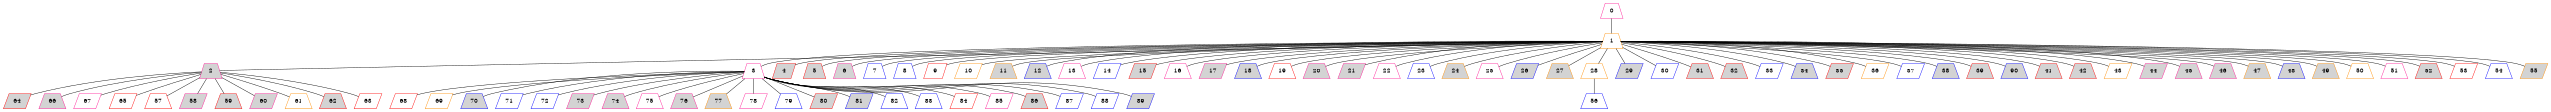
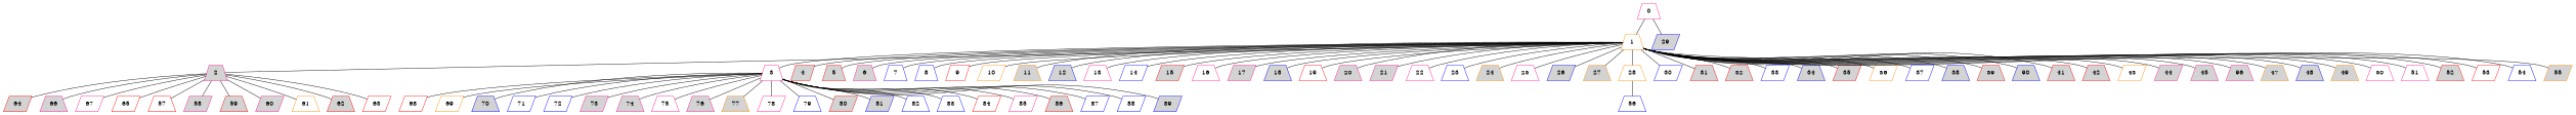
  graph {
    node [color=blue fillcolor=lightgrey shape=trapezium style=filled]
    0 [color=deeppink fillcolor=white]
    1 [color=darkorange fillcolor=white]
    2 [color=deeppink]
    3 [color=deeppink fillcolor=white]
    4 [color=red shape=parallelogram]
    5 [color=red]
    6 [color=deeppink]
    7 [fillcolor=white]
    8 [fillcolor=white]
    9 [color=red fillcolor=white shape=parallelogram]
    10 [color=darkorange fillcolor=white shape=parallelogram]
    11 [color=darkorange]
    12
    13 [color=deeppink fillcolor=white]
    14 [fillcolor=white shape=parallelogram]
    15 [color=red shape=parallelogram]
    16 [color=deeppink fillcolor=white]
    17 [color=deeppink shape=parallelogram]
    18
    19 [color=red fillcolor=white]
    20 [color=deeppink]
    21 [color=deeppink shape=parallelogram]
    22 [color=deeppink fillcolor=white]
    23 [fillcolor=white]
    24 [color=darkorange]
    25 [color=deeppink fillcolor=white]
    26 [shape=parallelogram]
    27 [color=darkorange]
    28 [color=darkorange fillcolor=white]
    29 [shape=parallelogram]
    30 [fillcolor=white shape=parallelogram]
    31 [color=red]
    32 [color=red]
    33 [fillcolor=white shape=parallelogram]
    34
    35 [color=red shape=parallelogram]
    36 [color=darkorange fillcolor=white shape=parallelogram]
    37 [fillcolor=white shape=parallelogram]
    38
    39 [color=red]
    n41 [label=90]
    41 [color=red]
    42 [color=red]
    43 [color=darkorange fillcolor=white shape=parallelogram]
    44 [color=deeppink shape=parallelogram]
    45 [color=deeppink]
-   46 [color=deeppink]
+   46 [color=deeppink label=96]
    47 [color=darkorange]
    48
    49 [color=darkorange]
-   50 [color=darkorange fillcolor=white]
+   50 [color=deeppink fillcolor=white]
    51 [color=deeppink fillcolor=white]
    52 [color=red]
    53 [color=red fillcolor=white shape=parallelogram]
    54 [fillcolor=white]
    55 [color=darkorange shape=parallelogram]
    64 [color=red shape=parallelogram]
    66 [color=deeppink]
    67 [color=deeppink fillcolor=white shape=parallelogram]
    65 [color=red fillcolor=white shape=parallelogram]
    57 [color=red fillcolor=white]
    58 [color=deeppink shape=parallelogram]
    59 [color=red]
    60 [color=deeppink shape=parallelogram]
    61 [color=darkorange fillcolor=white]
    62 [color=red]
    63 [color=red fillcolor=white shape=parallelogram]
    68 [color=red fillcolor=white shape=parallelogram]
    69 [color=darkorange fillcolor=white shape=parallelogram]
    70
    71 [fillcolor=white shape=parallelogram]
    72 [fillcolor=white shape=parallelogram]
    73 [color=deeppink shape=parallelogram]
    74 [color=deeppink]
    75 [color=deeppink fillcolor=white]
    76 [color=deeppink]
    77 [color=darkorange]
    78 [color=deeppink fillcolor=white shape=parallelogram]
    79 [fillcolor=white]
    80 [color=red shape=parallelogram]
    81 [shape=parallelogram]
    82 [fillcolor=white]
    83 [fillcolor=white]
    84 [color=red fillcolor=white shape=parallelogram]
    85 [color=deeppink fillcolor=white shape=parallelogram]
    86 [color=red]
    87 [fillcolor=white shape=parallelogram]
    88 [fillcolor=white shape=parallelogram]
    89 [shape=parallelogram]
    56 [fillcolor=white]
    0 -- 1
    1 -- 2
    1 -- 3
    1 -- 4
    1 -- 5
    1 -- 6
    1 -- 7
    1 -- 8
    1 -- 9
    1 -- 10
    1 -- 11
    1 -- 12
    1 -- 13
    1 -- 14
    1 -- 15
    1 -- 16
    1 -- 17
    1 -- 18
    1 -- 19
    1 -- 20
    1 -- 21
    1 -- 22
    1 -- 23
    1 -- 24
    1 -- 25
    1 -- 26
    1 -- 27
    1 -- 28
-   1 -- 29
+   0 -- 29
    1 -- 30
    1 -- 31
    1 -- 32
    1 -- 33
    1 -- 34
    1 -- 35
    1 -- 36
    1 -- 37
    1 -- 38
    1 -- 39
    1 -- n41
    1 -- 41
    1 -- 42
    1 -- 43
    1 -- 44
    1 -- 45
    1 -- 46
    1 -- 47
    1 -- 48
    1 -- 49
    1 -- 50
    1 -- 51
    1 -- 52
    1 -- 53
    1 -- 54
    1 -- 55
    2 -- 64
    2 -- 66
    2 -- 67
    2 -- 65
    2 -- 57
    2 -- 58
    2 -- 59
    2 -- 60
    2 -- 61
    2 -- 62
    2 -- 63
    3 -- 68
    3 -- 69
    3 -- 70
    3 -- 71
    3 -- 72
    3 -- 73
    3 -- 74
    3 -- 75
    3 -- 76
    3 -- 77
    3 -- 78
    3 -- 79
    3 -- 80
    3 -- 81
    3 -- 82
    3 -- 83
    3 -- 84
    3 -- 85
    3 -- 86
    3 -- 87
    3 -- 88
    3 -- 89
    28 -- 56
  }
